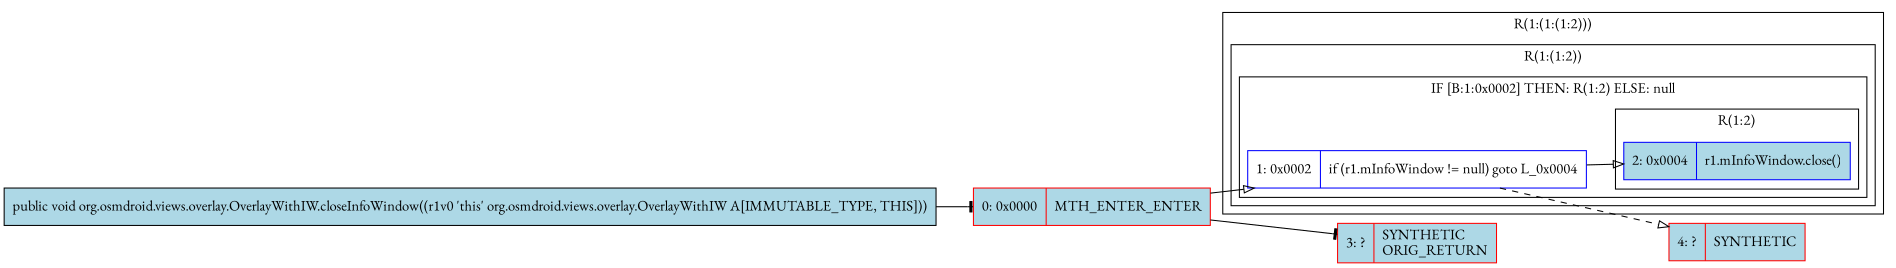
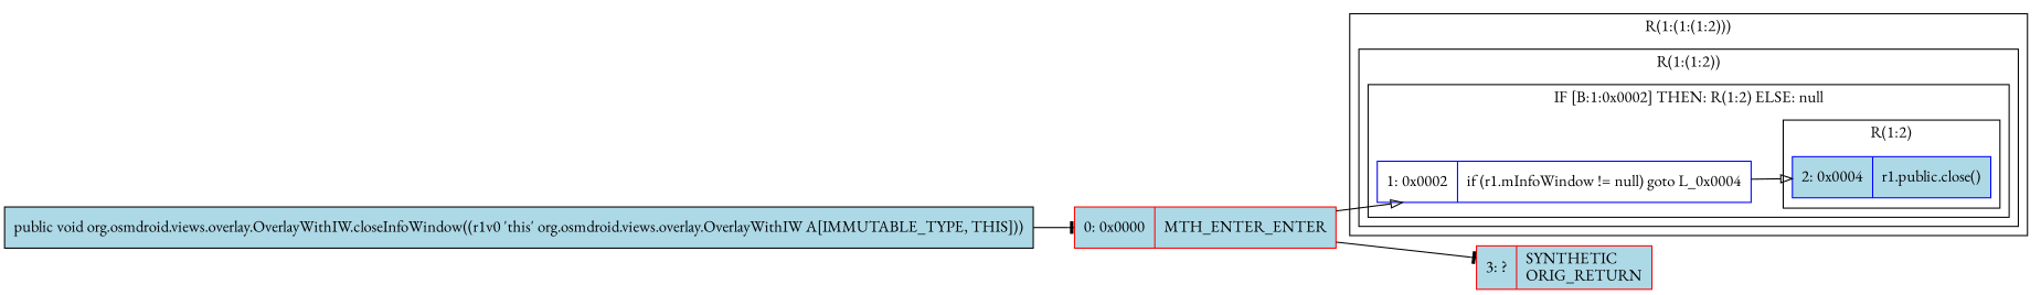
  digraph {
    fontname="EB Garamond"
    rankdir=LR
    node [color=red fillcolor=lightblue fontname="EB Garamond" shape=record style=filled]
    edge [arrowhead=onormal fontname="EB Garamond"]
-   n1 [color=blue label="{2\:\ 0x0004|r1.mInfoWindow.close()\l}"]
+   n1 [color=blue label="{2\:\ 0x0004|r1.public.close()\l}"]
    n2 [color=blue fillcolor=white label="{1\:\ 0x0002|if (r1.mInfoWindow != null) goto L_0x0004\l}"]
-   n3 [label="{4\:\ ?|SYNTHETIC\l}"]
    n4 [label="{3\:\ ?|SYNTHETIC\lORIG_RETURN\l}"]
    n5 [label="{0\:\ 0x0000|MTH_ENTER_ENTER\l}"]
    n6 [label="{public void org.osmdroid.views.overlay.OverlayWithIW.closeInfoWindow((r1v0 'this' org.osmdroid.views.overlay.OverlayWithIW A[IMMUTABLE_TYPE, THIS])) }" color=""]
    subgraph cluster_1 {
      label="R(1:(1:(1:2)))"
      subgraph cluster_2 {
        label="R(1:(1:2))"
        subgraph cluster_3 {
          label="IF [B:1:0x0002] THEN: R(1:2) ELSE: null"
          n2
          subgraph cluster_4 {
            label="R(1:2)"
            n1
          }
        }
      }
    }
    n2 -> n1
-   n2 -> n3 [style=dashed]
    n5 -> n2
    n5 -> n4 [arrowhead=tee]
    n6 -> n5 [arrowhead=tee]
  }
